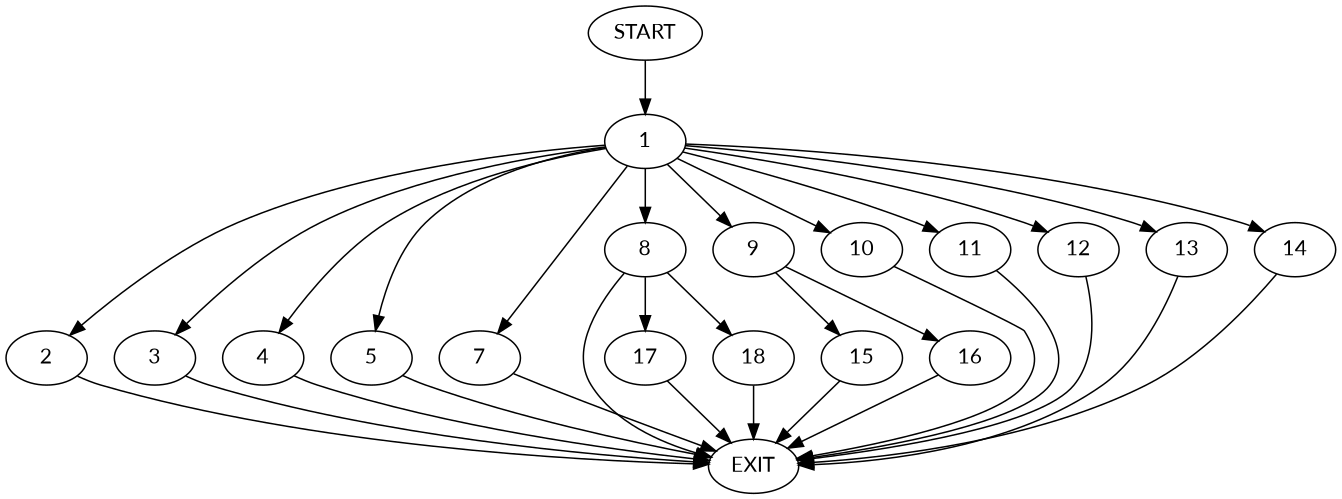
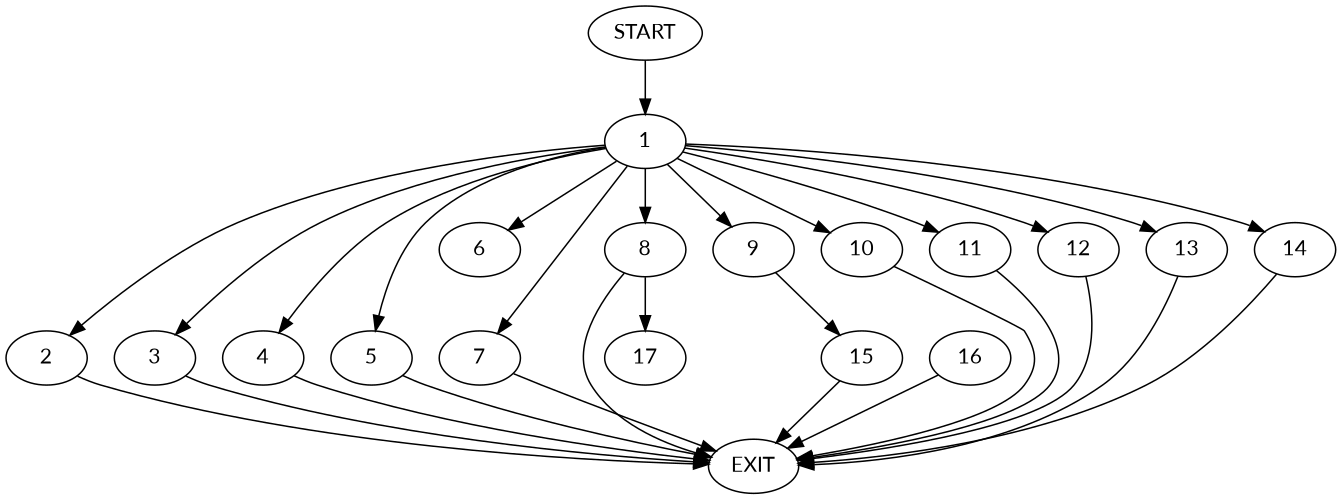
  digraph {
    fontname=Lato
    node [fontname=Lato]
    edge [fontname=Lato]
    n1 [label=START]
    1
    2
    3
    4
    5
+   6
    7
    8
    9
    10
    11
    12
    13
    14
    n16 [label=EXIT]
    17
-   18
    15
    16
    n1 -> 1
    1 -> 2
    1 -> 3
    1 -> 4
    1 -> 5
+   1 -> 6
    1 -> 7
    1 -> 8
    1 -> 9
    1 -> 10
    1 -> 11
    1 -> 12
    1 -> 13
    1 -> 14
    2 -> n16
    3 -> n16
    4 -> n16
    5 -> n16
    7 -> n16
    8 -> n16
    8 -> 17
-   8 -> 18
    9 -> 15
-   9 -> 16
    10 -> n16
    11 -> n16
    12 -> n16
    13 -> n16
    14 -> n16
-   17 -> n16
-   18 -> n16
    15 -> n16
    16 -> n16
  }
